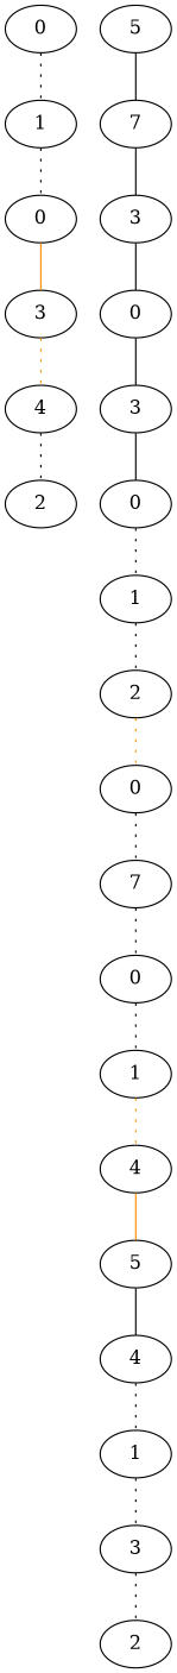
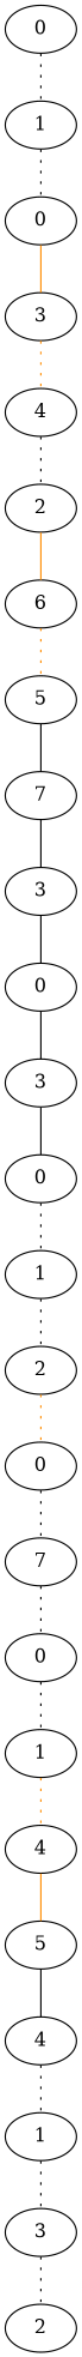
  graph {
    edge [style=dotted color=black]
    n1 [label=0]
    n2 [label=1]
    n3 [label=0]
    n4 [label=3]
    n5 [label=4]
    n6 [label=2]
+   n7 [label=6]
    n8 [label=5]
    n9 [label=7]
    n10 [label=3]
    n11 [label=0]
    n12 [label=3]
    n13 [label=0]
    n14 [label=1]
    n15 [label=2]
    n16 [label=0]
    n17 [label=7]
    n18 [label=0]
    n19 [label=1]
    n20 [label=4]
    n21 [label=5]
    n22 [label=4]
    n23 [label=1]
    n24 [label=3]
    n25 [label=2]
    n1 -- n2
    n2 -- n3
    n3 -- n4 [color=darkorange style=""]
    n4 -- n5 [color=darkorange]
    n5 -- n6
+   n6 -- n7 [color=darkorange style=""]
+   n7 -- n8 [color=darkorange]
    n8 -- n9 [style=""]
    n9 -- n10 [style=""]
    n10 -- n11 [style=""]
    n11 -- n12 [style=""]
    n12 -- n13 [style=""]
    n13 -- n14
    n14 -- n15
    n15 -- n16 [color=darkorange]
    n16 -- n17
    n17 -- n18
    n18 -- n19
    n19 -- n20 [color=darkorange]
    n20 -- n21 [color=darkorange style=""]
    n21 -- n22 [style=""]
    n22 -- n23
    n23 -- n24
    n24 -- n25
  }
